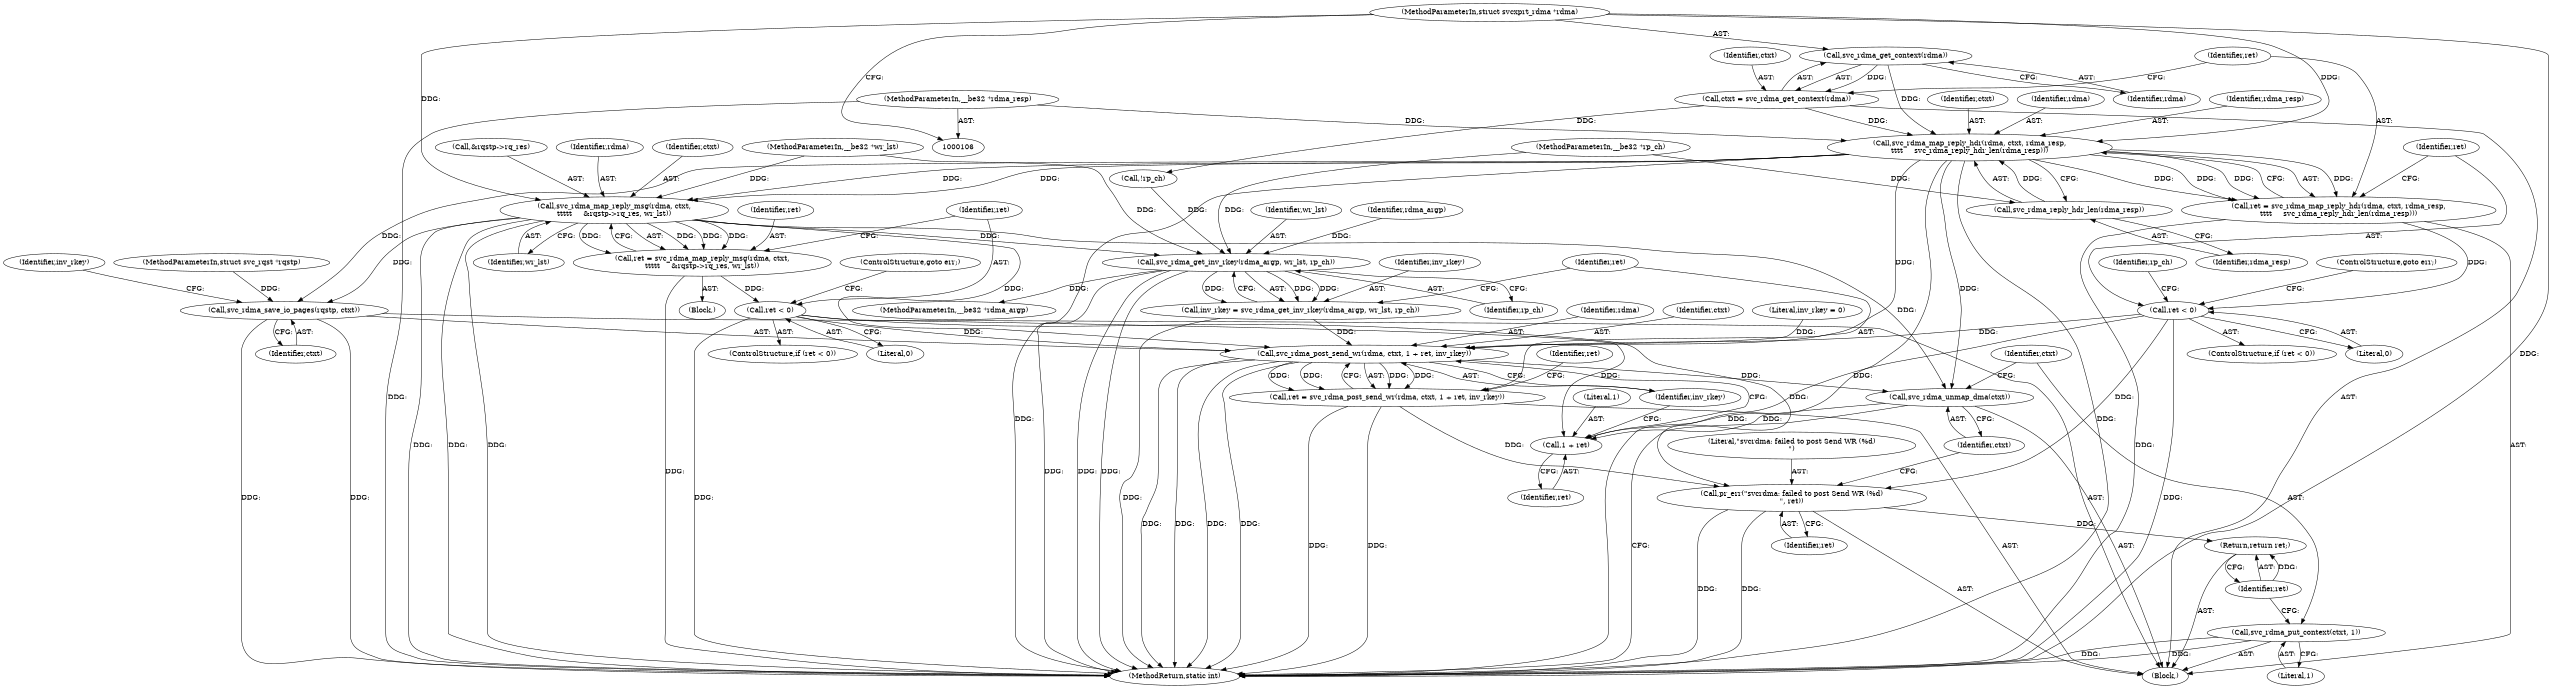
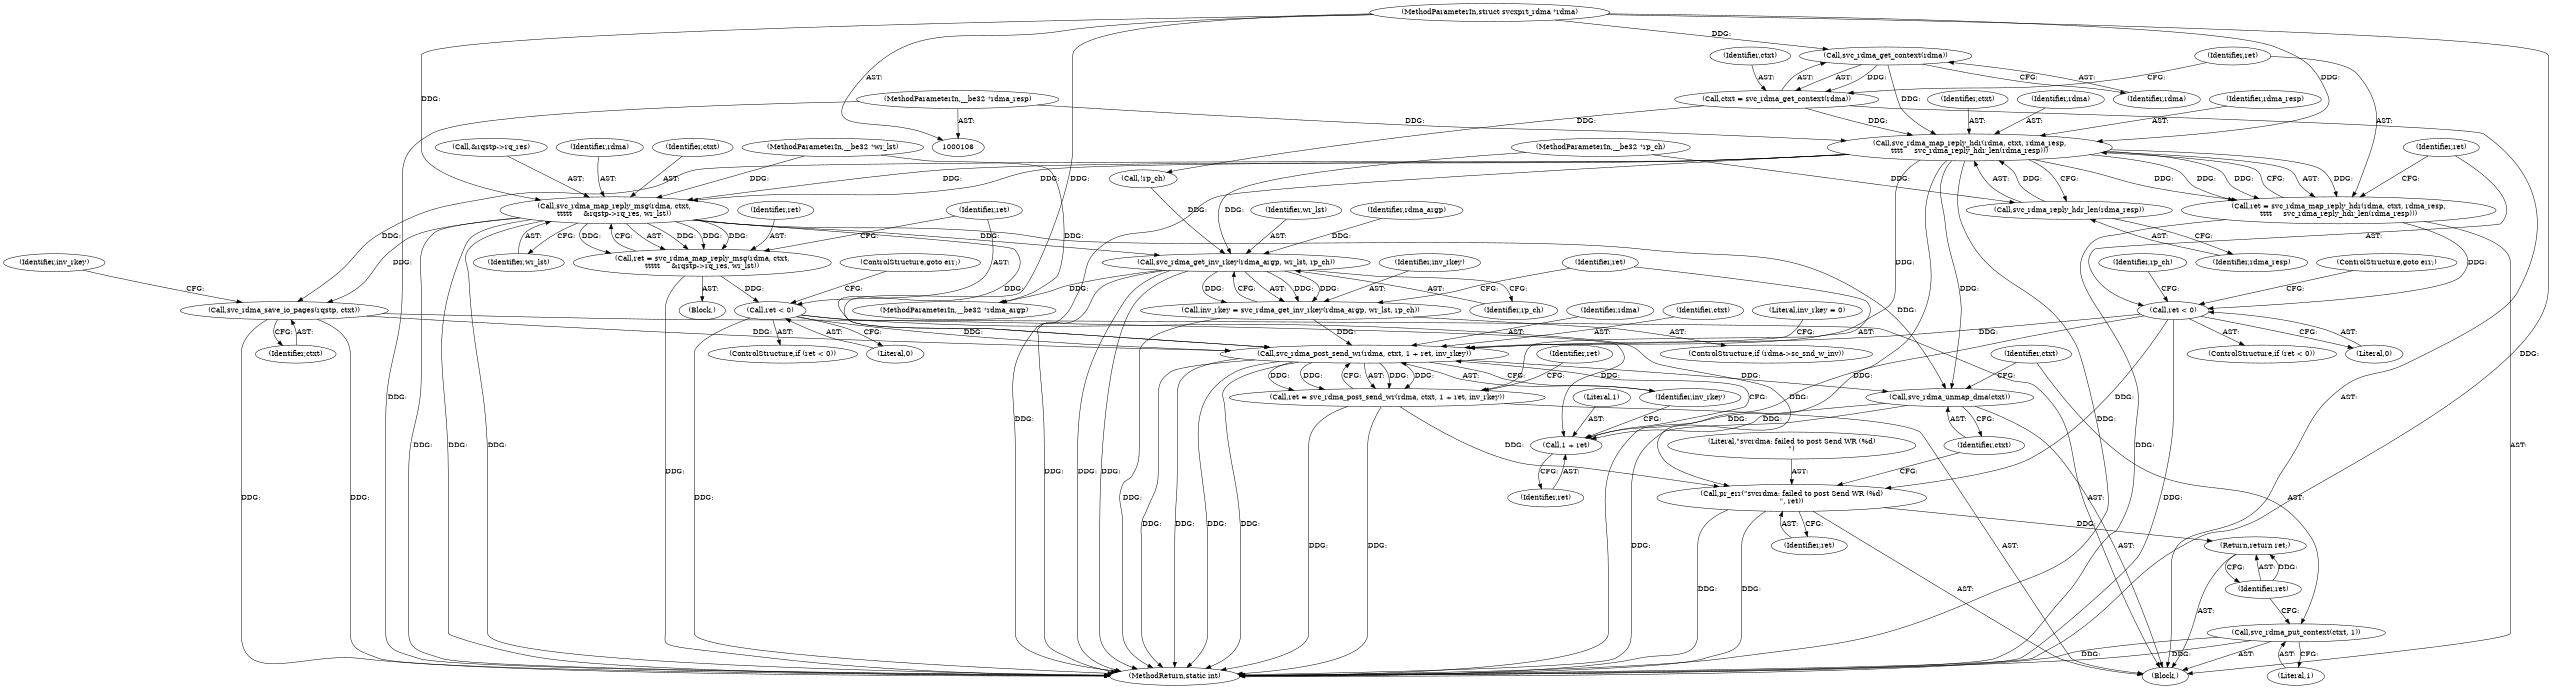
  digraph {
    n1 [label="(Call,svc_rdma_map_reply_hdr(rdma, ctxt, rdma_resp,\n\t\t\t\t     svc_rdma_reply_hdr_len(rdma_resp)))"]
    n2 [label="(Call,svc_rdma_reply_hdr_len(rdma_resp))"]
    n3 [label="(Call,ret = svc_rdma_map_reply_hdr(rdma, ctxt, rdma_resp,\n\t\t\t\t     svc_rdma_reply_hdr_len(rdma_resp)))"]
    n4 [label="(Call,svc_rdma_post_send_wr(rdma, ctxt, 1 + ret, inv_rkey))"]
    n5 [label="(Call,svc_rdma_unmap_dma(ctxt))"]
    n6 [label="(Call,svc_rdma_map_reply_msg(rdma, ctxt,\n\t\t\t\t\t     &rqstp->rq_res, wr_lst))"]
    n7 [label="(Call,svc_rdma_save_io_pages(rqstp, ctxt))"]
    n8 [label="(MethodReturn,static int)"]
    n9 [label="(Identifier,rdma_resp)"]
    n10 [label="(Block,)"]
    n11 [label="(Call,ret < 0)"]
    n12 [label="(Call,ret = svc_rdma_post_send_wr(rdma, ctxt, 1 + ret, inv_rkey))"]
    n13 [label="(Identifier,inv_rkey)"]
    n14 [label="(Call,1 + ret)"]
    n15 [label="(Identifier,ctxt)"]
    n16 [label="(Call,ret = svc_rdma_map_reply_msg(rdma, ctxt,\n\t\t\t\t\t     &rqstp->rq_res, wr_lst))"]
    n17 [label="(Call,svc_rdma_get_inv_rkey(rdma_argp, wr_lst, rp_ch))"]
    n18 [label="(Identifier,wr_lst)"]
    n19 [label="(Identifier,ctxt)"]
    n20 [label="(Call,svc_rdma_get_context(rdma))"]
    n21 [label="(Call,ctxt = svc_rdma_get_context(rdma))"]
    n22 [label="(Identifier,rdma)"]
    n23 [label="(Call,!rp_ch)"]
    n24 [label="(MethodParameterIn,struct svcxprt_rdma *rdma)"]
    n25 [label=1000106]
    n26 [label="(MethodParameterIn,__be32 *rdma_resp)"]
    n27 [label="(Call,pr_err(\"svcrdma: failed to post Send WR (%d)\n\", ret))"]
    n28 [label="(ControlStructure,if (ret < 0))"]
    n29 [label="(Literal,0)"]
    n30 [label="(Return,return ret;)"]
    n31 [label="(Identifier,ret)"]
    n32 [label="(Identifier,ret)"]
    n33 [label="(Identifier,ret)"]
    n34 [label="(Call,svc_rdma_put_context(ctxt, 1))"]
    n35 [label="(Literal,1)"]
    n36 [label="(Call,ret < 0)"]
    n37 [label="(Block,)"]
    n38 [label="(Call,inv_rkey = svc_rdma_get_inv_rkey(rdma_argp, wr_lst, rp_ch))"]
    n39 [label="(Identifier,rp_ch)"]
    n40 [label="(MethodParameterIn,__be32 *rdma_argp)"]
    n41 [label="(ControlStructure,if (ret < 0))"]
    n42 [label="(Literal,0)"]
+   n43 [label="(ControlStructure,if (rdma->sc_snd_w_inv))"]
    n44 [label="(Identifier,rdma)"]
    n45 [label="(Identifier,ret)"]
    n46 [label="(MethodParameterIn,__be32 *wr_lst)"]
    n47 [label="(Identifier,rp_ch)"]
    n48 [label="(Identifier,rdma)"]
    n49 [label="(Identifier,ctxt)"]
    n50 [label="(Identifier,inv_rkey)"]
    n51 [label="(Literal,\"svcrdma: failed to post Send WR (%d)\n\")"]
    n52 [label="(Identifier,ctxt)"]
    n53 [label="(Identifier,wr_lst)"]
    n54 [label="(Literal,inv_rkey = 0)"]
    n55 [label="(Identifier,ret)"]
    n56 [label="(Literal,1)"]
    n57 [label="(ControlStructure,goto err;)"]
-   n58 [label="(MethodParameterIn,struct svc_rqst *rqstp)"]
    n59 [label="(Identifier,ctxt)"]
    n60 [label="(ControlStructure,goto err;)"]
    n61 [label="(Identifier,ret)"]
    n62 [label="(Identifier,rdma_resp)"]
    n63 [label="(Identifier,inv_rkey)"]
    n64 [label="(MethodParameterIn,__be32 *rp_ch)"]
    n65 [label="(Identifier,ctxt)"]
    n66 [label="(Identifier,rdma_argp)"]
    n67 [label="(Call,&rqstp->rq_res)"]
    n68 [label="(Identifier,ctxt)"]
    n69 [label="(Identifier,rdma)"]
    n70 [label="(Identifier,ret)"]
    n71 [label="(Identifier,ret)"]
    n72 [label="(Identifier,ret)"]
    n1 -> n2 [label="CFG: "]
    n1 -> n3 [label="AST: "]
    n1 -> n3 [label="DDG: "]
    n1 -> n3 [label="DDG: "]
    n1 -> n3 [label="DDG: "]
    n1 -> n3 [label="DDG: "]
    n1 -> n4 [label="DDG: "]
    n1 -> n5 [label="DDG: "]
    n1 -> n6 [label="DDG: "]
    n1 -> n6 [label="DDG: "]
    n1 -> n7 [label="DDG: "]
    n1 -> n8 [label="DDG: "]
    n1 -> n8 [label="DDG: "]
    n1 -> n8 [label="DDG: "]
    n2 -> n1 [label="AST: "]
    n2 -> n1 [label="DDG: "]
    n2 -> n9 [label="CFG: "]
    n3 -> n1 [label="CFG: "]
    n3 -> n8 [label="DDG: "]
    n3 -> n10 [label="AST: "]
    n3 -> n11 [label="DDG: "]
    n4 -> n5 [label="DDG: "]
    n4 -> n8 [label="DDG: "]
    n4 -> n8 [label="DDG: "]
    n4 -> n8 [label="DDG: "]
    n4 -> n8 [label="DDG: "]
    n4 -> n12 [label="AST: "]
    n4 -> n12 [label="DDG: "]
    n4 -> n12 [label="DDG: "]
    n4 -> n12 [label="DDG: "]
    n4 -> n12 [label="DDG: "]
    n4 -> n13 [label="CFG: "]
-   n5 -> n8 [label="CFG: "]
+   n5 -> n8 [label="DDG: "]
    n5 -> n10 [label="AST: "]
    n5 -> n14 [label="DDG: "]
    n5 -> n15 [label="CFG: "]
    n6 -> n4 [label="DDG: "]
    n6 -> n5 [label="DDG: "]
    n6 -> n7 [label="DDG: "]
    n6 -> n8 [label="DDG: "]
    n6 -> n8 [label="DDG: "]
    n6 -> n8 [label="DDG: "]
    n6 -> n16 [label="AST: "]
    n6 -> n16 [label="DDG: "]
    n6 -> n16 [label="DDG: "]
    n6 -> n16 [label="DDG: "]
    n6 -> n16 [label="DDG: "]
    n6 -> n17 [label="DDG: "]
    n6 -> n18 [label="CFG: "]
-   n7 -> n4 [label="AST: "]
+   n7 -> n4 [label="DDG: "]
    n7 -> n8 [label="DDG: "]
    n7 -> n8 [label="DDG: "]
    n7 -> n10 [label="AST: "]
    n7 -> n19 [label="CFG: "]
    n9 -> n2 [label="AST: "]
    n11 -> n4 [label="DDG: "]
    n11 -> n8 [label="DDG: "]
    n11 -> n14 [label="DDG: "]
    n11 -> n27 [label="DDG: "]
    n11 -> n28 [label="AST: "]
    n11 -> n29 [label="CFG: "]
    n12 -> n4 [label="CFG: "]
    n12 -> n8 [label="DDG: "]
    n12 -> n8 [label="DDG: "]
    n12 -> n10 [label="AST: "]
    n12 -> n27 [label="DDG: "]
    n13 -> n4 [label="AST: "]
    n13 -> n14 [label="CFG: "]
    n14 -> n4 [label="CFG: "]
    n14 -> n32 [label="CFG: "]
    n15 -> n5 [label="AST: "]
    n15 -> n27 [label="CFG: "]
    n16 -> n6 [label="CFG: "]
    n16 -> n8 [label="DDG: "]
    n16 -> n36 [label="DDG: "]
    n16 -> n37 [label="AST: "]
    n17 -> n8 [label="DDG: "]
    n17 -> n8 [label="DDG: "]
    n17 -> n8 [label="DDG: "]
    n17 -> n38 [label="AST: "]
    n17 -> n38 [label="DDG: "]
    n17 -> n38 [label="DDG: "]
    n17 -> n38 [label="DDG: "]
    n17 -> n39 [label="CFG: "]
    n17 -> n40 [label="DDG: "]
    n18 -> n6 [label="AST: "]
    n19 -> n7 [label="AST: "]
    n20 -> n1 [label="DDG: "]
    n20 -> n21 [label="AST: "]
    n20 -> n21 [label="DDG: "]
    n20 -> n22 [label="CFG: "]
    n21 -> n1 [label="DDG: "]
    n21 -> n10 [label="AST: "]
    n21 -> n20 [label="AST: "]
    n21 -> n23 [label="DDG: "]
    n22 -> n20 [label="AST: "]
    n23 -> n17 [label="DDG: "]
    n24 -> n1 [label="DDG: "]
+   n24 -> n4 [label="DDG: "]
    n24 -> n6 [label="DDG: "]
    n24 -> n8 [label="DDG: "]
-   n24 -> n20 [label="AST: "]
-   n24 -> n25 [label="CFG: "]
+   n24 -> n20 [label="DDG: "]
+   n24 -> n25 [label="AST: "]
    n26 -> n1 [label="DDG: "]
    n26 -> n8 [label="DDG: "]
    n26 -> n25 [label="AST: "]
    n27 -> n8 [label="DDG: "]
    n27 -> n8 [label="DDG: "]
    n27 -> n10 [label="AST: "]
    n27 -> n30 [label="DDG: "]
    n27 -> n31 [label="CFG: "]
    n29 -> n11 [label="AST: "]
    n30 -> n10 [label="AST: "]
    n30 -> n33 [label="CFG: "]
    n31 -> n27 [label="AST: "]
    n32 -> n14 [label="AST: "]
    n33 -> n30 [label="AST: "]
    n33 -> n30 [label="DDG: "]
    n33 -> n34 [label="CFG: "]
    n34 -> n8 [label="DDG: "]
    n34 -> n8 [label="DDG: "]
    n34 -> n10 [label="AST: "]
    n34 -> n35 [label="CFG: "]
    n35 -> n34 [label="AST: "]
    n36 -> n4 [label="DDG: "]
    n36 -> n8 [label="DDG: "]
    n36 -> n14 [label="DDG: "]
    n36 -> n27 [label="DDG: "]
    n36 -> n41 [label="AST: "]
    n36 -> n42 [label="CFG: "]
    n38 -> n4 [label="DDG: "]
    n38 -> n8 [label="DDG: "]
    n38 -> n17 [label="CFG: "]
+   n38 -> n43 [label="AST: "]
    n39 -> n17 [label="AST: "]
    n42 -> n36 [label="AST: "]
    n44 -> n4 [label="AST: "]
    n45 -> n16 [label="CFG: "]
    n45 -> n36 [label="AST: "]
    n46 -> n6 [label="DDG: "]
-   n46 -> n17 [label="DDG: "]
+   n46 -> n40 [label="DDG: "]
    n47 -> n11 [label="CFG: "]
    n48 -> n6 [label="AST: "]
    n49 -> n21 [label="AST: "]
    n50 -> n38 [label="AST: "]
    n51 -> n27 [label="AST: "]
    n52 -> n4 [label="AST: "]
    n53 -> n17 [label="AST: "]
-   n54 -> n4 [label="DDG: "]
+   n54 -> n4 [label="CFG: "]
    n55 -> n3 [label="AST: "]
    n55 -> n21 [label="CFG: "]
    n56 -> n14 [label="AST: "]
    n57 -> n36 [label="CFG: "]
-   n58 -> n7 [label="DDG: "]
    n59 -> n5 [label="CFG: "]
    n59 -> n34 [label="AST: "]
    n60 -> n11 [label="CFG: "]
    n61 -> n12 [label="AST: "]
    n61 -> n38 [label="CFG: "]
    n62 -> n1 [label="AST: "]
    n63 -> n7 [label="CFG: "]
    n64 -> n2 [label="DDG: "]
    n64 -> n17 [label="DDG: "]
    n65 -> n6 [label="AST: "]
    n66 -> n17 [label="DDG: "]
    n67 -> n6 [label="AST: "]
    n68 -> n1 [label="AST: "]
    n69 -> n1 [label="AST: "]
    n70 -> n3 [label="CFG: "]
    n70 -> n11 [label="AST: "]
    n71 -> n16 [label="AST: "]
    n72 -> n12 [label="CFG: "]
  }
